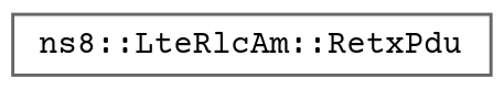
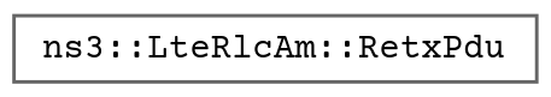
  digraph {
    rankdir=LR
    fontname="Courier Prime"
-   n1 [color=gray40 fillcolor=white fontname="Courier Prime" fontsize=10 height=0.2 label="ns8::LteRlcAm::RetxPdu" shape=record style=filled width=0.4]
+   n1 [color=gray40 fillcolor=white fontname="Courier Prime" fontsize=10 height=0.2 label="ns3::LteRlcAm::RetxPdu" shape=record style=filled width=0.4]
  }
